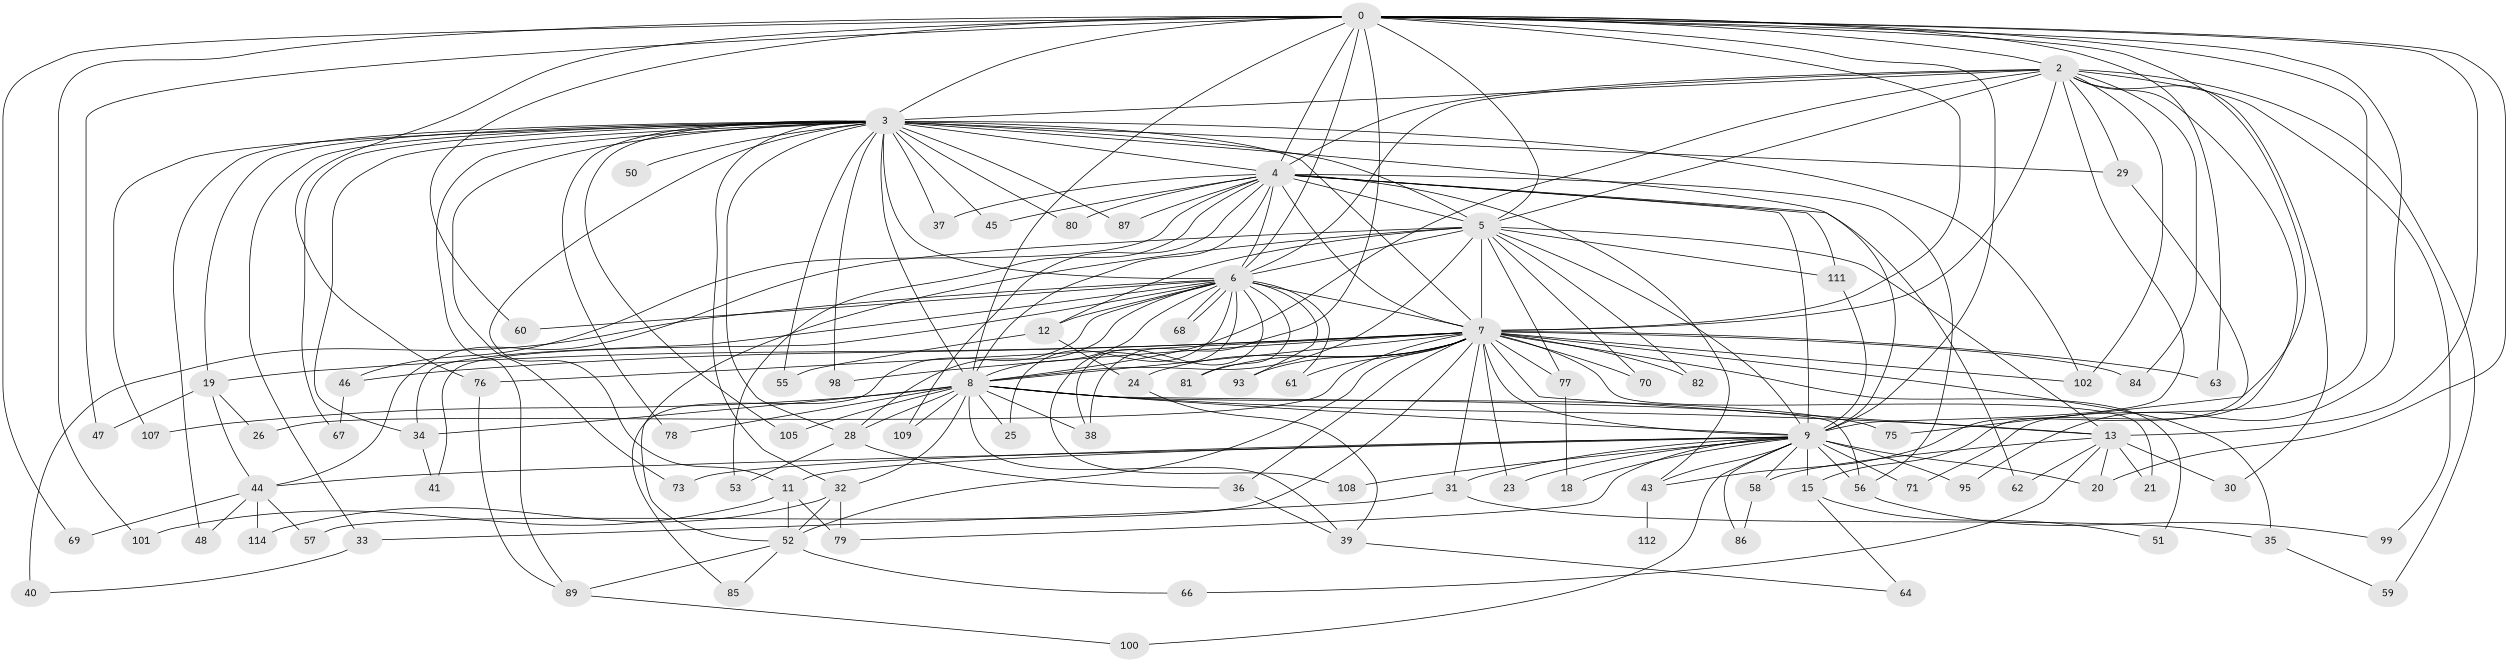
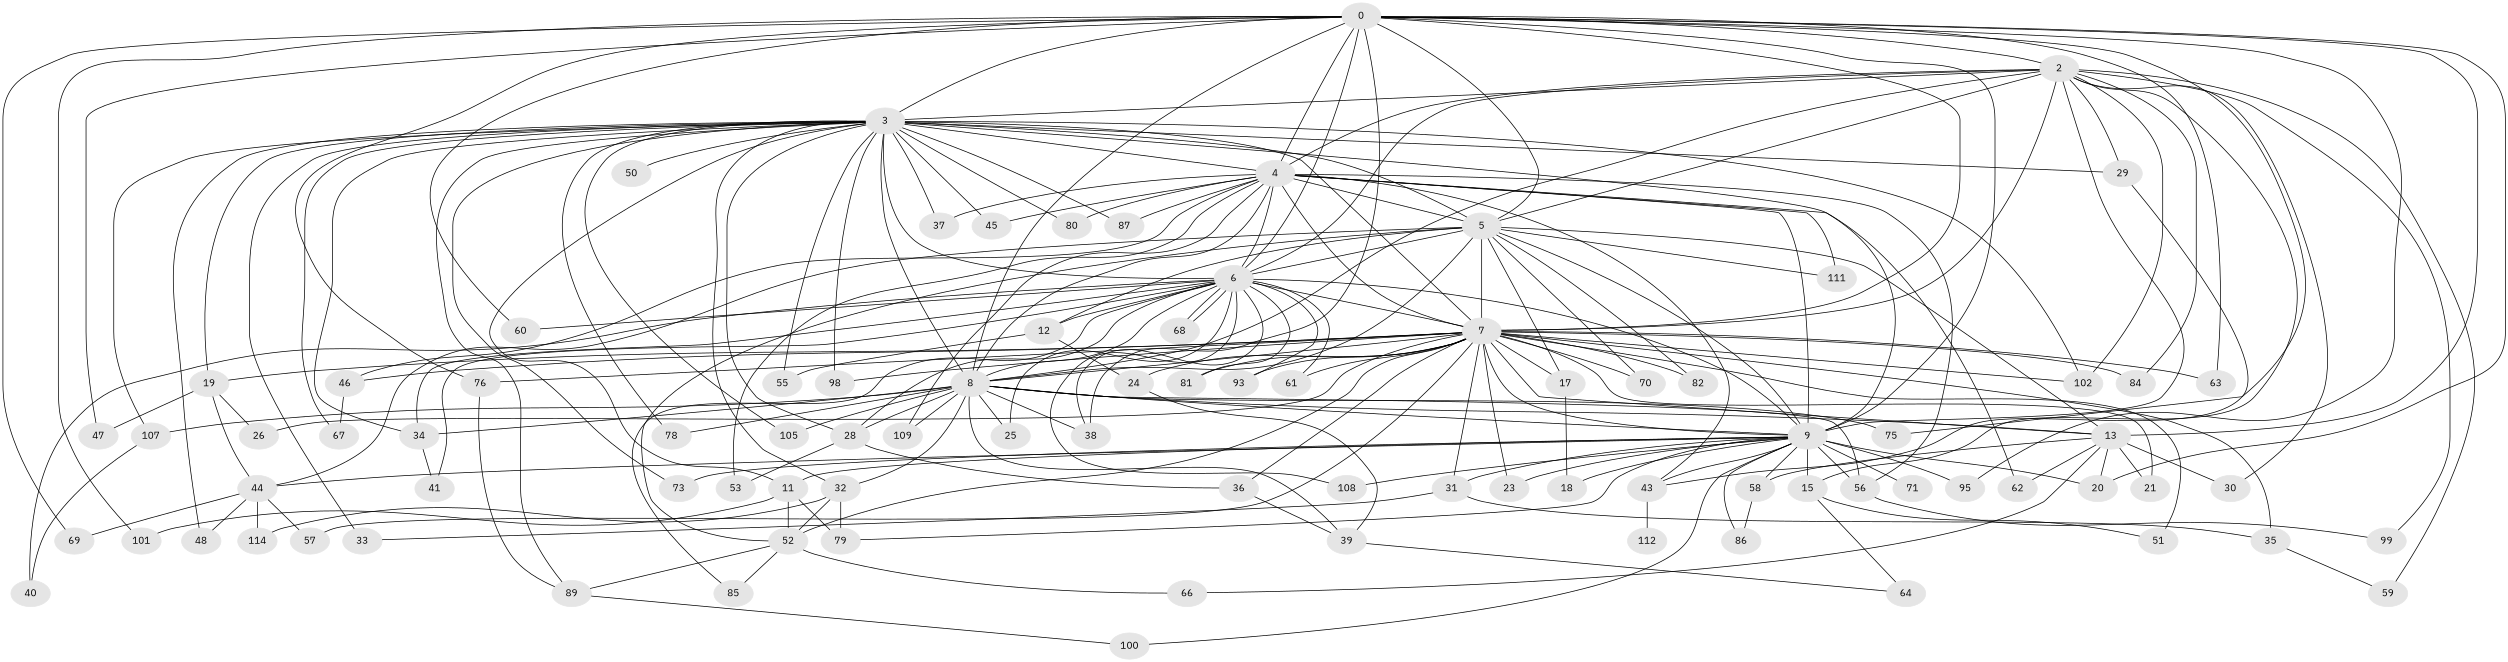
  graph {
    fontname="IBM Plex Sans"
    node [color=gray90 fontname="IBM Plex Sans" style=filled]
    edge [fontname="IBM Plex Sans"]
    n1 [label=0 super="+65"]
    2 [super="+103"]
    3 [super="+10"]
    4 [super="+90"]
    5 [super="+72"]
    6 [super="+14"]
    7 [super="+22"]
    8 [super="+16"]
    9 [super="+27"]
    13 [super="+94"]
    20 [super="+104"]
    38 [super="+91"]
    47
    60
    63
    69
    71
    75
    76
    95
    101
    15 [super="+74"]
    29
    30
    59
    84
    99
    102
    11 [super="+106"]
    19 [super="+54"]
    28 [super="+42"]
    32 [super="+88"]
    33
    34 [super="+66"]
    37
    45
    48
    50
    55
    67
    73
    78
    80
    87
    89
    98
    105
    107
    43 [super="+83"]
    46
    53
    56 [super="+77"]
    62
    109
    111
    12
-   17 [label=77]
+   17
    44 [super="+49"]
    52 [super="+97"]
    70
    82
    25
    40
    41
    61
    68
    81
    85
    93
    108
    21
    23
    24 [super="+113"]
    26
    31
    35
    36
    51
    57
    39
    18
    58
    79
    86
    100
    n86 [label=66]
    64
    114
    112
    n1 -- 2
    n1 -- 3 [weight=2]
    n1 -- 4 [weight=2]
    n1 -- 5
    n1 -- 6
    n1 -- 7
    n1 -- 8
    n1 -- 9
    n1 -- 13
    n1 -- 20
    n1 -- 38
    n1 -- 47
    n1 -- 60
    n1 -- 63
    n1 -- 69
-   n1 -- 71
    n1 -- 75
    n1 -- 76
    n1 -- 95
    n1 -- 101
    2 -- 3 [weight=2]
    2 -- 4
    2 -- 5
    2 -- 6
    2 -- 7
    2 -- 8
    2 -- 9
    2 -- 15
    2 -- 29
    2 -- 30
    2 -- 59
    2 -- 84
    2 -- 99
    2 -- 102
    3 -- 4 [weight=2]
    3 -- 5 [weight=2]
    3 -- 6 [weight=2]
    3 -- 7 [weight=2]
    3 -- 8 [weight=3]
    3 -- 9 [weight=2]
    3 -- 29
    3 -- 102
    3 -- 11
    3 -- 19
    3 -- 28
    3 -- 32
    3 -- 33
    3 -- 34
    3 -- 37
    3 -- 45
    3 -- 48
    3 -- 50 [weight=2]
    3 -- 55
    3 -- 67
    3 -- 73
    3 -- 78
    3 -- 80
    3 -- 87
    3 -- 89
    3 -- 98
    3 -- 105
    3 -- 107
    4 -- 5
    4 -- 6
    4 -- 7
    4 -- 8
    4 -- 9
    4 -- 37
    4 -- 45
    4 -- 80
    4 -- 87
    4 -- 43
    4 -- 46
    4 -- 53
    4 -- 56
    4 -- 62
    4 -- 109
    4 -- 111
    5 -- 6
    5 -- 7
    5 -- 8
    5 -- 9
    5 -- 13
    5 -- 111
    5 -- 12
    5 -- 17
    5 -- 44
    5 -- 52
    5 -- 70
    5 -- 82
    6 -- 7 [weight=2]
    6 -- 8
-   111 -- 9 [weight=2]
+   6 -- 9 [weight=2]
    6 -- 38
    6 -- 60
    6 -- 28
    6 -- 34
    6 -- 12
    6 -- 25
    6 -- 40
    6 -- 41
    6 -- 61
    6 -- 68
    6 -- 68
    6 -- 81
    6 -- 85
    6 -- 93
    6 -- 108
    7 -- 8
    7 -- 9
    7 -- 13
    7 -- 63
    7 -- 76
    7 -- 84
    7 -- 102
    7 -- 19
    7 -- 98
    7 -- 46
    7 -- 17
    7 -- 52
    7 -- 70
    7 -- 82
    7 -- 61
    7 -- 81
    7 -- 93
    7 -- 21
    7 -- 23
    7 -- 24
    7 -- 26 [weight=2]
    7 -- 31
    7 -- 35
    7 -- 36
    7 -- 51
    7 -- 57
    8 -- 9
    8 -- 13
    8 -- 38
    8 -- 75
    8 -- 28
    8 -- 32
    8 -- 34
    8 -- 78
    8 -- 105
    8 -- 107
    8 -- 56
    8 -- 109
    8 -- 25
    8 -- 39
    9 -- 20
    9 -- 71
    9 -- 95
    9 -- 15 [weight=2]
    9 -- 11
    9 -- 73
    9 -- 43
    9 -- 56
    9 -- 44
    9 -- 108
    9 -- 23
    9 -- 31
    9 -- 18
    9 -- 58
    9 -- 79
    9 -- 86
    9 -- 100
    13 -- 20
    13 -- 30
    13 -- 62
    13 -- 21
    13 -- 58
    13 -- n86
    76 -- 89
    15 -- 51
    15 -- 64
    29 -- 43
    11 -- 101
    11 -- 52
    11 -- 79
    19 -- 47
    19 -- 44
    19 -- 26
    28 -- 53
    28 -- 36
    32 -- 52
    32 -- 79
    32 -- 114
-   33 -- 40
+   107 -- 40
    34 -- 41
    89 -- 100
    43 -- 112 [weight=2]
    46 -- 67
    56 -- 99
    12 -- 55
    12 -- 24
    17 -- 18
    44 -- 69
    44 -- 48
    44 -- 57
    44 -- 114
    52 -- 89
    52 -- 85
    52 -- n86
    24 -- 39
    31 -- 33
    31 -- 35
    35 -- 59
    36 -- 39
    39 -- 64
    58 -- 86
  }
